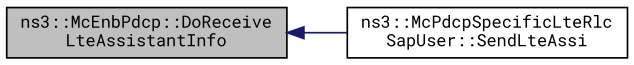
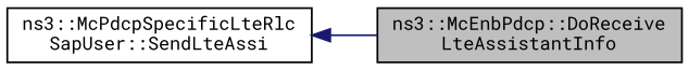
  digraph {
    rankdir=LR
    fontname="Roboto Mono"
    node [color=black fontname="Roboto Mono" fontsize=10 shape=record style=filled]
    n1 [fillcolor=grey75 fontcolor=black height=0.2 label="ns3::McEnbPdcp::DoReceive\lLteAssistantInfo" width=0.4]
    n2 [fillcolor=white height=0.2 label="ns3::McPdcpSpecificLteRlc\lSapUser::SendLteAssi" width=0.4]
-   n1 -> n2 [color=midnightblue dir=back fontname="Roboto Mono" fontsize=10 labelfontname=Helvetica labelfontsize=10 style=solid]
+   n2 -> n1 [color=midnightblue dir=back fontname="Roboto Mono" fontsize=10 labelfontname=Helvetica labelfontsize=10 style=solid]
  }
